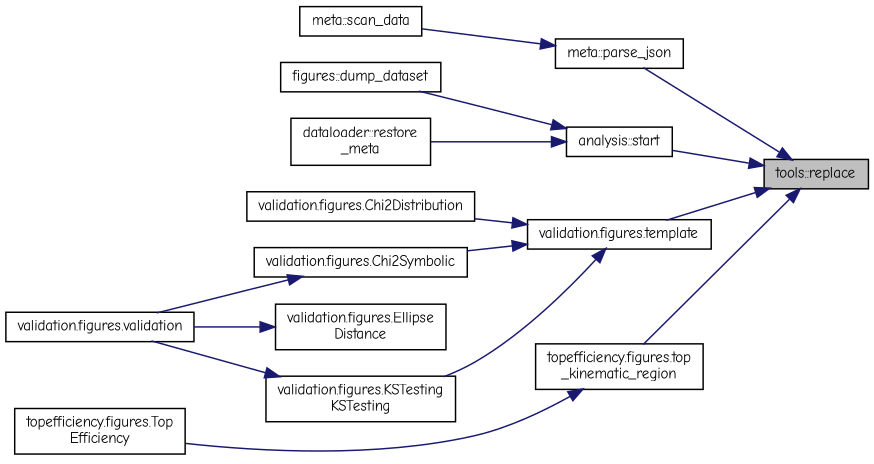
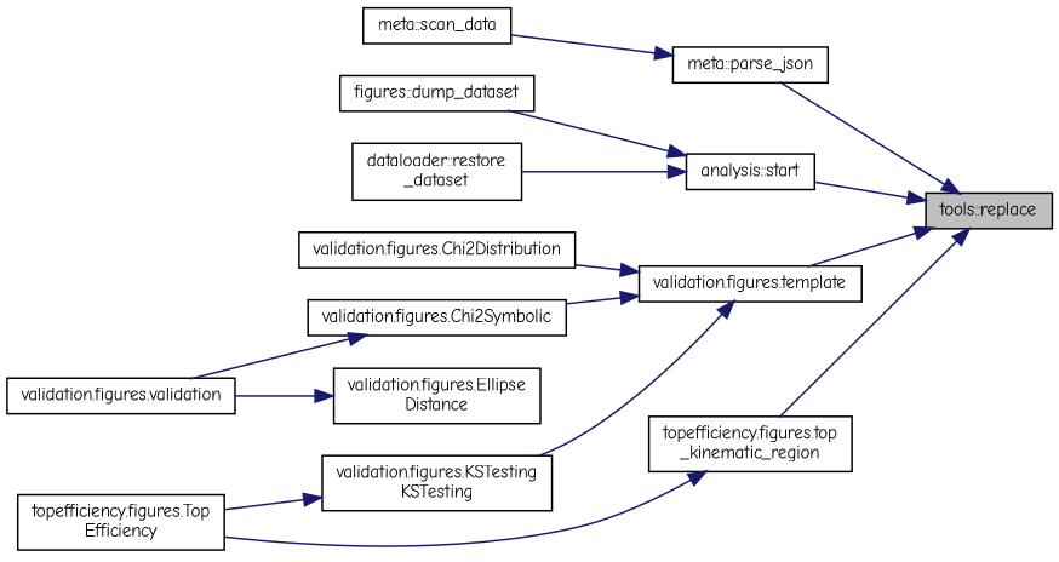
  digraph {
    fontname="Comic Neue"
    rankdir=RL
    node [color=black fillcolor=white fontname="Comic Neue" fontsize=10 shape=record style=filled]
    edge [color=midnightblue dir=back fontname="Comic Neue" fontsize=10 labelfontname=Helvetica labelfontsize=10 style=solid]
    n1 [fillcolor=grey75 fontcolor=black height=0.2 label="tools::replace" width=0.4]
    n2 [height=0.2 label="meta::parse_json" width=0.4]
    n3 [height=0.2 label="analysis::start" width=0.4]
    n4 [height=0.2 label="validation.figures.template" width=0.4]
    n5 [height=0.2 label="topefficiency.figures.top\l_kinematic_region" width=0.4]
    n6 [height=0.2 label="meta::scan_data" width=0.4]
    n7 [height=0.2 label="figures::dump_dataset" width=0.4]
-   n8 [height=0.2 label="dataloader::restore\l_meta" width=0.4]
+   n8 [height=0.2 label="dataloader::restore\l_dataset" width=0.4]
    n9 [height=0.2 label="validation.figures.Chi2Distribution" width=0.4]
    n10 [height=0.2 label="validation.figures.Chi2Symbolic" width=0.4]
    n11 [height=0.2 label="validation.figures.KSTesting\lKSTesting" width=0.4]
    n12 [height=0.2 label="topefficiency.figures.Top\lEfficiency" width=0.4]
    n13 [height=0.2 label="validation.figures.validation" width=0.4]
    n14 [height=0.2 label="validation.figures.Ellipse\lDistance" width=0.4]
    n1 -> n2
    n1 -> n3
    n1 -> n4
    n1 -> n5
    n2 -> n6
    n3 -> n7
    n3 -> n8
    n4 -> n9
    n4 -> n10
    n4 -> n11
    n5 -> n12
    n10 -> n13
-   n11 -> n13
+   n11 -> n12
    n14 -> n13
  }
